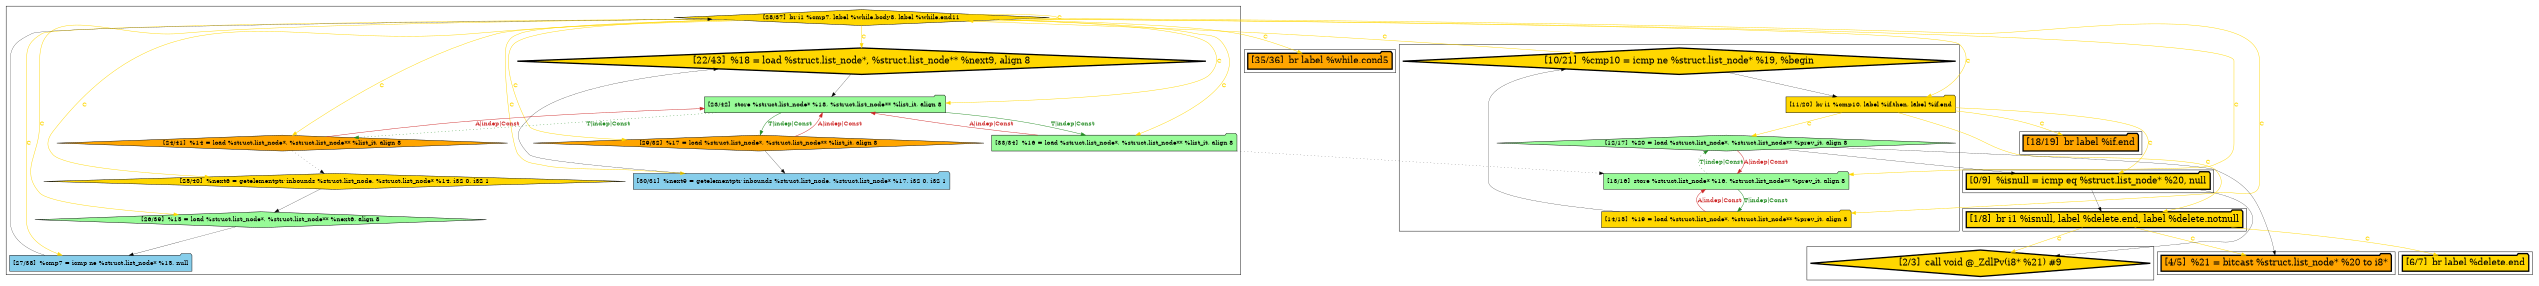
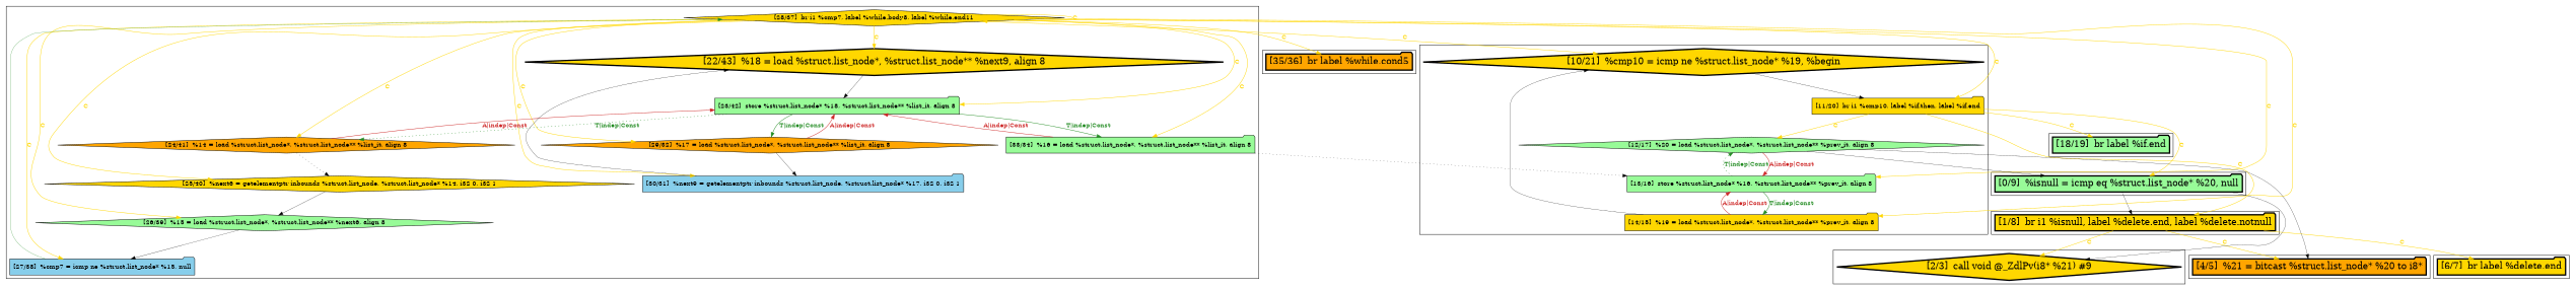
  digraph {
    node [fillcolor=gold shape=folder style=filled]
    edge [color=gold fontcolor=gold penwidth=1.0 style=solid]
    n1 [fontsize=20 label="[1/8]  br i1 %isnull, label %delete.end, label %delete.notnull" penwidth=3.0]
    n2 [label="[28/37]  br i1 %cmp7, label %while.body8, label %while.end11" shape=diamond]
    n3 [fontsize=20 label="[22/43]  %18 = load %struct.list_node*, %struct.list_node** %next9, align 8" penwidth=3.0 shape=diamond]
    n4 [fillcolor=palegreen label="[23/42]  store %struct.list_node* %18, %struct.list_node** %list_it, align 8"]
    n5 [fillcolor=orange label="[24/41]  %14 = load %struct.list_node*, %struct.list_node** %list_it, align 8" shape=diamond]
    n6 [fillcolor=orange label="[29/32]  %17 = load %struct.list_node*, %struct.list_node** %list_it, align 8" shape=diamond]
    n7 [fillcolor=skyblue label="[30/31]  %next9 = getelementptr inbounds %struct.list_node, %struct.list_node* %17, i32 0, i32 1"]
    n8 [fillcolor=palegreen label="[26/39]  %15 = load %struct.list_node*, %struct.list_node** %next6, align 8" shape=diamond]
    n9 [fillcolor=skyblue label="[27/38]  %cmp7 = icmp ne %struct.list_node* %15, null"]
    n10 [label="[25/40]  %next6 = getelementptr inbounds %struct.list_node, %struct.list_node* %14, i32 0, i32 1" shape=diamond]
    n11 [fillcolor=palegreen label="[33/34]  %16 = load %struct.list_node*, %struct.list_node** %list_it, align 8"]
-   n12 [fillcolor=orange fontsize=20 label="[18/19]  br label %if.end" penwidth=3.0]
+   n12 [fillcolor=palegreen fontsize=20 label="[18/19]  br label %if.end" penwidth=3.0]
    n13 [fontsize=20 label="[2/3]  call void @_ZdlPv(i8* %21) #9" penwidth=3.0 shape=diamond]
-   n14 [fontsize=20 label="[0/9]  %isnull = icmp eq %struct.list_node* %20, null" penwidth=3.0]
+   n14 [fillcolor=palegreen fontsize=20 label="[0/9]  %isnull = icmp eq %struct.list_node* %20, null" penwidth=3.0]
    n15 [fillcolor=orange fontsize=20 label="[4/5]  %21 = bitcast %struct.list_node* %20 to i8*" penwidth=3.0]
    n16 [fontsize=20 label="[6/7]  br label %delete.end" penwidth=3.0]
    n17 [fillcolor=orange fontsize=20 label="[35/36]  br label %while.cond5" penwidth=3.0]
    n18 [fontsize=20 label="[10/21]  %cmp10 = icmp ne %struct.list_node* %19, %begin" penwidth=3.0 shape=diamond]
    n19 [fillcolor=palegreen label="[13/16]  store %struct.list_node* %16, %struct.list_node** %prev_it, align 8"]
    n20 [label="[14/15]  %19 = load %struct.list_node*, %struct.list_node** %prev_it, align 8"]
    n21 [label="[11/20]  br i1 %cmp10, label %if.then, label %if.end"]
    n22 [fillcolor=palegreen label="[12/17]  %20 = load %struct.list_node*, %struct.list_node** %prev_it, align 8" shape=diamond]
    subgraph cluster_1 {
      n1
    }
    subgraph cluster_2 {
      n2
      n3
      n4
      n5
      n6
      n7
      n8
      n9
      n10
      n11
    }
    subgraph cluster_3 {
      n12
    }
    subgraph cluster_4 {
      n13
    }
    subgraph cluster_5 {
      n14
    }
    subgraph cluster_6 {
      n15
    }
    subgraph cluster_7 {
      n16
    }
    subgraph cluster_8 {
      n17
    }
    subgraph cluster_9 {
      n18
      n19
      n20
      n21
      n22
    }
    n1 -> n13 [label=C]
    n1 -> n15 [label=C]
    n1 -> n16 [label=C]
    n2 -> n2 [label=C]
    n2 -> n3 [label=C]
    n2 -> n4 [label=C]
    n2 -> n5 [label=C]
    n2 -> n6 [label=C]
    n2 -> n7 [label=C]
    n2 -> n8 [label=C]
    n2 -> n9 [label=C]
    n2 -> n10 [label=C]
    n2 -> n11 [label=C]
    n2 -> n17 [label=C]
    n2 -> n18 [label=C]
    n2 -> n19 [label=C]
    n2 -> n20 [label=C]
    n2 -> n21 [label=C]
    n3 -> n4 [color=black fontcolor=black penwidth=0.5 style=bold]
    n4 -> n5 [color=forestgreen fontcolor=forestgreen label="T|indep|Const" style=dotted]
    n4 -> n6 [color=forestgreen fontcolor=forestgreen label="T|indep|Const" style=bold]
    n4 -> n11 [color=forestgreen fontcolor=forestgreen label="T|indep|Const"]
    n5 -> n4 [color=firebrick3 fontcolor=firebrick3 label="A|indep|Const" style=bold]
    n5 -> n10 [color=black fontcolor=black penwidth=0.5 style=dotted]
    n6 -> n4 [color=firebrick3 fontcolor=firebrick3 label="A|indep|Const" style=bold]
    n6 -> n7 [color=black fontcolor=black penwidth=0.5]
    n7 -> n3 [color=black fontcolor=black penwidth=0.5 style=bold]
    n8 -> n9 [color=black fontcolor=black penwidth=0.5 style=bold]
-   n9 -> n2 [color=black fontcolor=black penwidth=0.5]
+   n9 -> n2 [color=forestgreen fontcolor=black penwidth=0.5]
    n10 -> n8 [color=black fontcolor=black penwidth=0.5 style=bold]
    n11 -> n4 [color=firebrick3 fontcolor=firebrick3 label="A|indep|Const" style=bold]
    n11 -> n19 [color=black fontcolor=black penwidth=0.5 style=dotted]
    n14 -> n1 [color=black fontcolor=black penwidth=0.5 style=bold]
    n14 -> n13 [color=black fontcolor=black penwidth=0.5 style=bold]
    n18 -> n21 [color=black fontcolor=black penwidth=0.5]
    n19 -> n20 [color=forestgreen fontcolor=forestgreen label="T|indep|Const"]
    n19 -> n22 [color=forestgreen fontcolor=forestgreen label="T|indep|Const" style=dotted]
    n20 -> n18 [color=black fontcolor=black penwidth=0.5 style=bold]
    n20 -> n19 [color=firebrick3 fontcolor=firebrick3 label="A|indep|Const"]
    n21 -> n1 [label=C]
    n21 -> n12 [label=C]
    n21 -> n14 [label=C]
    n21 -> n22 [label=C]
    n22 -> n14 [color=black fontcolor=black penwidth=0.5 style=bold]
    n22 -> n15 [color=black fontcolor=black penwidth=0.5]
    n22 -> n19 [color=firebrick3 fontcolor=firebrick3 label="A|indep|Const"]
  }
